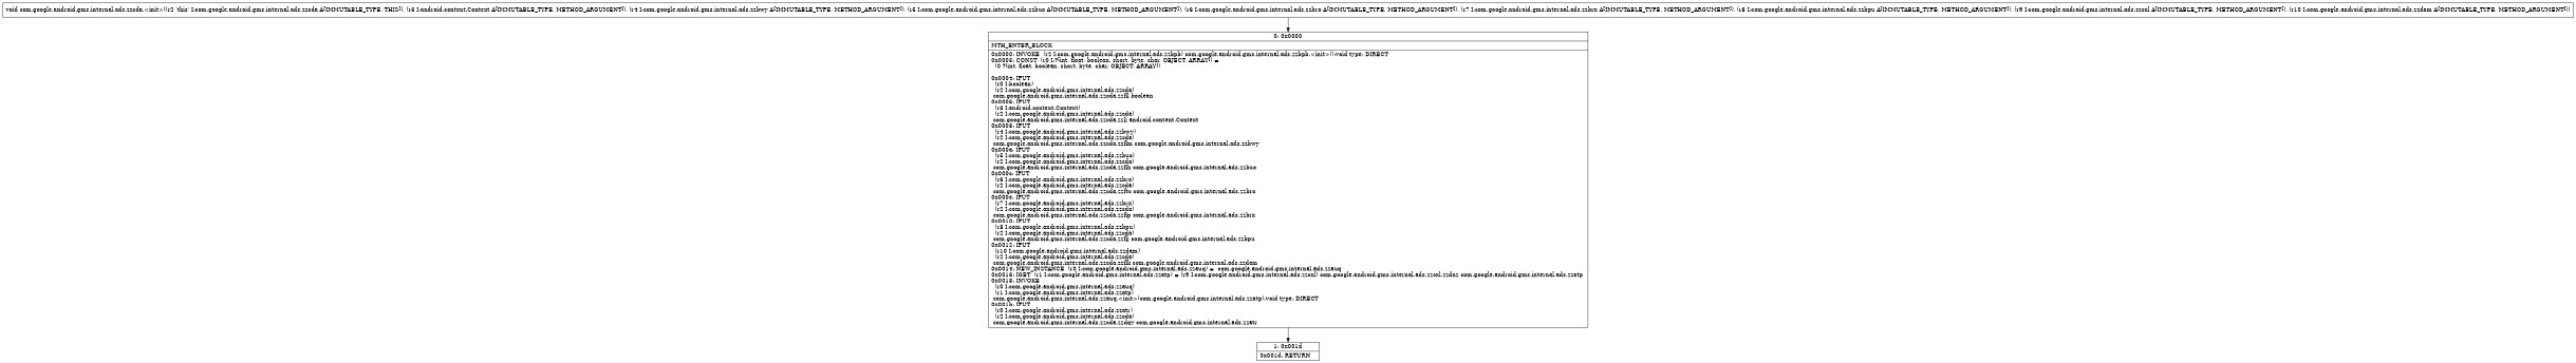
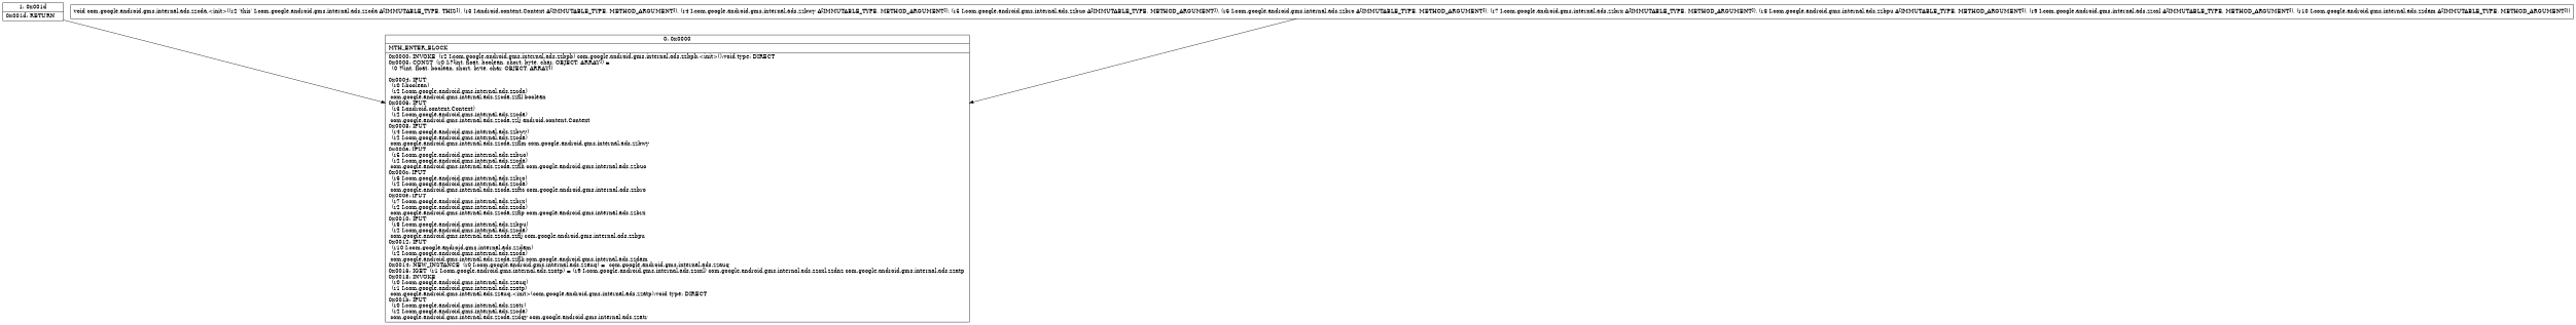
  digraph {
    node [shape=record]
    n1 [label="{0\:\ 0x0000|MTH_ENTER_BLOCK\l|0x0000: INVOKE  (r2 I:com.google.android.gms.internal.ads.zzbpb) com.google.android.gms.internal.ads.zzbpb.\<init\>():void type: DIRECT \l0x0003: CONST  (r0 I:?[int, float, boolean, short, byte, char, OBJECT, ARRAY]) = \l  (0 ?[int, float, boolean, short, byte, char, OBJECT, ARRAY])\l \l0x0004: IPUT  \l  (r0 I:boolean)\l  (r2 I:com.google.android.gms.internal.ads.zzcda)\l com.google.android.gms.internal.ads.zzcda.zzfll boolean \l0x0006: IPUT  \l  (r3 I:android.content.Context)\l  (r2 I:com.google.android.gms.internal.ads.zzcda)\l com.google.android.gms.internal.ads.zzcda.zzlj android.content.Context \l0x0008: IPUT  \l  (r4 I:com.google.android.gms.internal.ads.zzbwy)\l  (r2 I:com.google.android.gms.internal.ads.zzcda)\l com.google.android.gms.internal.ads.zzcda.zzflm com.google.android.gms.internal.ads.zzbwy \l0x000a: IPUT  \l  (r5 I:com.google.android.gms.internal.ads.zzbuo)\l  (r2 I:com.google.android.gms.internal.ads.zzcda)\l com.google.android.gms.internal.ads.zzcda.zzflh com.google.android.gms.internal.ads.zzbuo \l0x000c: IPUT  \l  (r6 I:com.google.android.gms.internal.ads.zzbro)\l  (r2 I:com.google.android.gms.internal.ads.zzcda)\l com.google.android.gms.internal.ads.zzcda.zzftc com.google.android.gms.internal.ads.zzbro \l0x000e: IPUT  \l  (r7 I:com.google.android.gms.internal.ads.zzbrx)\l  (r2 I:com.google.android.gms.internal.ads.zzcda)\l com.google.android.gms.internal.ads.zzcda.zzfip com.google.android.gms.internal.ads.zzbrx \l0x0010: IPUT  \l  (r8 I:com.google.android.gms.internal.ads.zzbpu)\l  (r2 I:com.google.android.gms.internal.ads.zzcda)\l com.google.android.gms.internal.ads.zzcda.zzflj com.google.android.gms.internal.ads.zzbpu \l0x0012: IPUT  \l  (r10 I:com.google.android.gms.internal.ads.zzdam)\l  (r2 I:com.google.android.gms.internal.ads.zzcda)\l com.google.android.gms.internal.ads.zzcda.zzflk com.google.android.gms.internal.ads.zzdam \l0x0014: NEW_INSTANCE  (r0 I:com.google.android.gms.internal.ads.zzauq) =  com.google.android.gms.internal.ads.zzauq \l0x0016: IGET  (r1 I:com.google.android.gms.internal.ads.zzatp) = (r9 I:com.google.android.gms.internal.ads.zzcxl) com.google.android.gms.internal.ads.zzcxl.zzdnz com.google.android.gms.internal.ads.zzatp \l0x0018: INVOKE  \l  (r0 I:com.google.android.gms.internal.ads.zzauq)\l  (r1 I:com.google.android.gms.internal.ads.zzatp)\l com.google.android.gms.internal.ads.zzauq.\<init\>(com.google.android.gms.internal.ads.zzatp):void type: DIRECT \l0x001b: IPUT  \l  (r0 I:com.google.android.gms.internal.ads.zzatr)\l  (r2 I:com.google.android.gms.internal.ads.zzcda)\l com.google.android.gms.internal.ads.zzcda.zzdqy com.google.android.gms.internal.ads.zzatr \l}"]
    n2 [label="{1\:\ 0x001d|0x001d: RETURN   \l}"]
    n3 [label="{void com.google.android.gms.internal.ads.zzcda.\<init\>((r2 'this' I:com.google.android.gms.internal.ads.zzcda A[IMMUTABLE_TYPE, THIS]), (r3 I:android.content.Context A[IMMUTABLE_TYPE, METHOD_ARGUMENT]), (r4 I:com.google.android.gms.internal.ads.zzbwy A[IMMUTABLE_TYPE, METHOD_ARGUMENT]), (r5 I:com.google.android.gms.internal.ads.zzbuo A[IMMUTABLE_TYPE, METHOD_ARGUMENT]), (r6 I:com.google.android.gms.internal.ads.zzbro A[IMMUTABLE_TYPE, METHOD_ARGUMENT]), (r7 I:com.google.android.gms.internal.ads.zzbrx A[IMMUTABLE_TYPE, METHOD_ARGUMENT]), (r8 I:com.google.android.gms.internal.ads.zzbpu A[IMMUTABLE_TYPE, METHOD_ARGUMENT]), (r9 I:com.google.android.gms.internal.ads.zzcxl A[IMMUTABLE_TYPE, METHOD_ARGUMENT]), (r10 I:com.google.android.gms.internal.ads.zzdam A[IMMUTABLE_TYPE, METHOD_ARGUMENT])) }"]
-   n1 -> n2
+   n2 -> n1
    n3 -> n1
  }
